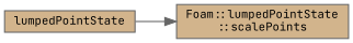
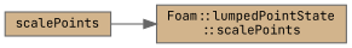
  digraph {
    rankdir=LR
    fontname="JetBrains Mono"
    node [fillcolor=tan fontname="JetBrains Mono" fontsize=10 shape=box style=filled]
-   n1 [color=gray40 fontcolor=black height=0.2 label=lumpedPointState width=0.4]
+   n1 [color=gray40 fontcolor=black height=0.2 label=scalePoints width=0.4]
    n2 [color=grey40 height=0.2 label="Foam::lumpedPointState\l::scalePoints" width=0.4]
    n1 -> n2 [color=gray40 fontname="JetBrains Mono" fontsize=10 labelfontname=Helvetica labelfontsize=10 style=solid]
  }
